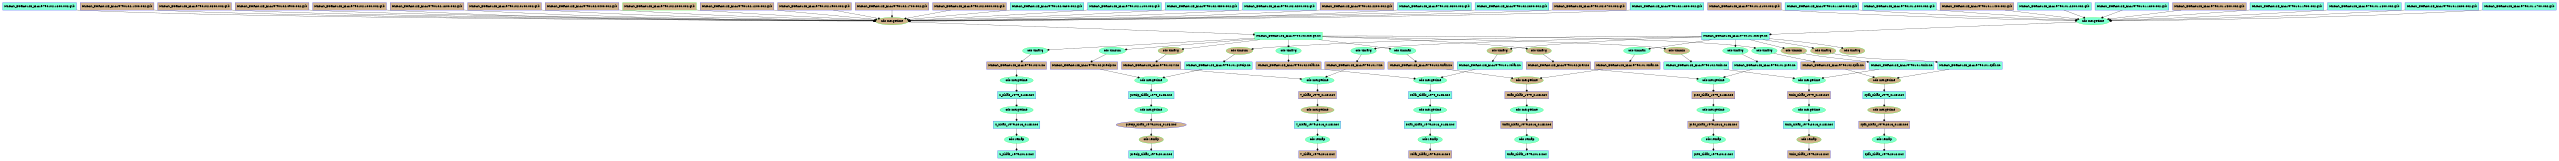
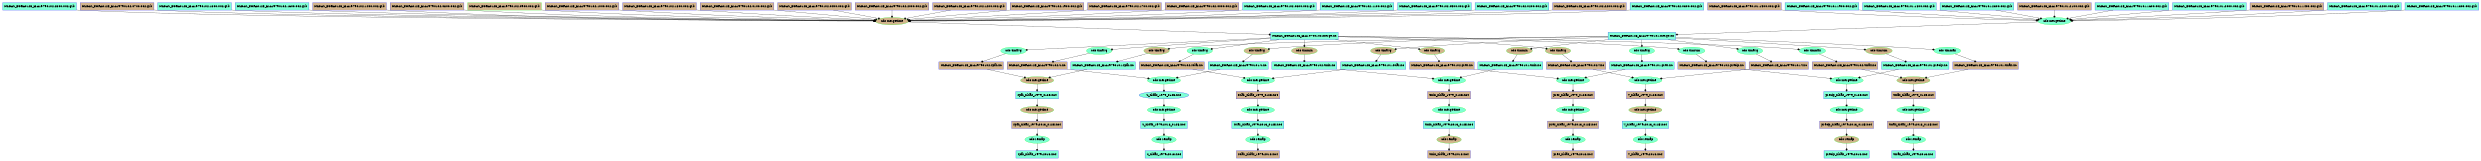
  digraph {
    node [color=blue fillcolor=aquamarine fixedsize=false shape=box style="unfilled,filled"]
    edge [arrowhead=diamond]
    n1 [color=green label="cdo remap" shape=ellipse]
    n2 [fillcolor=tan label="v_nldas_1979-2013.nc4"]
    n3 [color=green label="cdo remap" shape=ellipse]
    n4 [label="u_nldas_1979-2013.nc4"]
    n5 [color=green label="cdo remap" shape=ellipse]
    n6 [label="spfh_nldas_1979-2013.nc4"]
    n7 [color=green label="cdo remap" shape=ellipse]
-   n8 [label="pres_nldas_1979-2013.nc4"]
+   n8 [fillcolor=tan label="pres_nldas_1979-2013.nc4"]
    n9 [color=green label="cdo remap" shape=ellipse]
    n10 [fillcolor=tan label="solar_nldas_1979-2013.nc4"]
    n11 [color=green fillcolor=tan label="cdo remap" shape=ellipse]
    n12 [label="precip_nldas_1979-2013.nc4"]
    n13 [color=green fillcolor=tan label="cdo remap" shape=ellipse]
    n14 [fillcolor=tan label="tmin_nldas_1979-2013.nc4"]
    n15 [color=green label="cdo remap" shape=ellipse]
    n16 [label="tmax_nldas_1979-2013.nc4"]
    n17 [color=green fillcolor=tan label="cdo mergetime" shape=ellipse]
    n18 [label="v_nldas_1979-2013_0125.nc4"]
    n19 [color=green label="cdo mergetime" shape=ellipse]
    n20 [label="u_nldas_1979-2013_0125.nc4"]
    n21 [color=green fillcolor=tan label="cdo mergetime" shape=ellipse]
    n22 [fillcolor=tan label="spfh_nldas_1979-2013_0125.nc4"]
    n23 [color=green label="cdo mergetime" shape=ellipse]
    n24 [fillcolor=tan label="pres_nldas_1979-2013_0125.nc4"]
    n25 [color=green label="cdo mergetime" shape=ellipse]
    n26 [label="solar_nldas_1979-2013_0125.nc4"]
    n27 [color=green label="cdo mergetime" shape=ellipse]
-   n28 [fillcolor=tan label="precip_nldas_1979-2013_0125.nc4" shape=ellipse]
+   n28 [fillcolor=tan label="precip_nldas_1979-2013_0125.nc4"]
    n29 [color=green label="cdo mergetime" shape=ellipse]
    n30 [label="tmin_nldas_1979-2013_0125.nc4"]
    n31 [color=green label="cdo mergetime" shape=ellipse]
    n32 [fillcolor=tan label="tmax_nldas_1979-2013_0125.nc4"]
    n33 [color=green label="cdo mergetime" shape=ellipse]
    n34 [fillcolor=tan label="v_nldas_1979_0125.nc4"]
    n35 [color=green label="cdo mergetime" shape=ellipse]
-   n36 [label="u_nldas_1979_0125.nc4"]
+   n36 [label="u_nldas_1979_0125.nc4" shape=ellipse]
    n37 [color=green fillcolor=tan label="cdo mergetime" shape=ellipse]
    n38 [label="spfh_nldas_1979_0125.nc4"]
    n39 [color=green label="cdo mergetime" shape=ellipse]
    n40 [fillcolor=tan label="pres_nldas_1979_0125.nc4"]
    n41 [color=green label="cdo mergetime" shape=ellipse]
-   n42 [label="solar_nldas_1979_0125.nc4"]
+   n42 [fillcolor=tan label="solar_nldas_1979_0125.nc4"]
    n43 [color=green label="cdo mergetime" shape=ellipse]
    n44 [label="precip_nldas_1979_0125.nc4"]
    n45 [color=green label="cdo mergetime" shape=ellipse]
    n46 [fillcolor=tan label="tmin_nldas_1979_0125.nc4"]
    n47 [color=green fillcolor=tan label="cdo mergetime" shape=ellipse]
    n48 [fillcolor=tan label="tmax_nldas_1979_0125.nc4"]
    n49 [color=green fillcolor=tan label="cdo timavg" shape=ellipse]
    n50 [fillcolor=tan label="NLDAS_FORA0125_H.A19790102.v.nc"]
    n51 [color=green label="cdo timavg" shape=ellipse]
    n52 [fillcolor=tan label="NLDAS_FORA0125_H.A19790102.u.nc"]
    n53 [color=green label="cdo timavg" shape=ellipse]
    n54 [fillcolor=tan label="NLDAS_FORA0125_H.A19790102.spfh.nc"]
    n55 [color=green fillcolor=tan label="cdo timavg" shape=ellipse]
    n56 [fillcolor=tan label="NLDAS_FORA0125_H.A19790102.pres.nc"]
    n57 [color=green label="cdo timavg" shape=ellipse]
    n58 [fillcolor=tan label="NLDAS_FORA0125_H.A19790102.solar.nc"]
    n59 [color=green label="cdo timsum" shape=ellipse]
    n60 [fillcolor=tan label="NLDAS_FORA0125_H.A19790102.precip.nc"]
    n61 [color=green fillcolor=tan label="cdo timmin" shape=ellipse]
    n62 [label="NLDAS_FORA0125_H.A19790102.tmin.nc"]
    n63 [color=green label="cdo timmax" shape=ellipse]
    n64 [fillcolor=tan label="NLDAS_FORA0125_H.A19790102.tmax.nc"]
    n65 [color=green label="cdo timavg" shape=ellipse]
    n66 [fillcolor=tan label="NLDAS_FORA0125_H.A19790101.v.nc"]
    n67 [color=green fillcolor=tan label="cdo timavg" shape=ellipse]
+   n68 [label="NLDAS_FORA0125_H.A19790101.u.nc"]
    n69 [color=green fillcolor=tan label="cdo timavg" shape=ellipse]
    n70 [label="NLDAS_FORA0125_H.A19790101.spfh.nc"]
    n71 [color=green label="cdo timavg" shape=ellipse]
    n72 [label="NLDAS_FORA0125_H.A19790101.pres.nc"]
    n73 [color=green fillcolor=tan label="cdo timavg" shape=ellipse]
    n74 [label="NLDAS_FORA0125_H.A19790101.solar.nc"]
    n75 [color=green fillcolor=tan label="cdo timsum" shape=ellipse]
    n76 [label="NLDAS_FORA0125_H.A19790101.precip.nc"]
    n77 [color=green fillcolor=tan label="cdo timmin" shape=ellipse]
    n78 [label="NLDAS_FORA0125_H.A19790101.tmin.nc"]
    n79 [color=green label="cdo timmax" shape=ellipse]
    n80 [fillcolor=tan label="NLDAS_FORA0125_H.A19790101.tmax.nc"]
    n81 [color=green fillcolor=tan label="cdo mergetime" shape=ellipse]
-   n82 [color=green label="NLDAS_FORA0125_H.A19790102.merge.nc"]
+   n82 [label="NLDAS_FORA0125_H.A19790102.merge.nc"]
    n83 [color=green label="cdo mergetime" shape=ellipse]
    n84 [label="NLDAS_FORA0125_H.A19790101.merge.nc"]
    n85 [fillcolor=tan label="NLDAS_FORA0125_H.A19790102.1700.002.grb"]
    n86 [fillcolor=tan label="NLDAS_FORA0125_H.A19790101.2100.002.grb"]
    n87 [label="NLDAS_FORA0125_H.A19790101.1600.002.grb"]
    n88 [label="NLDAS_FORA0125_H.A19790101.2000.002.grb"]
    n89 [fillcolor=tan label="NLDAS_FORA0125_H.A19790102.0000.002.grb"]
    n90 [label="NLDAS_FORA0125_H.A19790102.0600.002.grb"]
    n91 [fillcolor=tan label="NLDAS_FORA0125_H.A19790101.1400.002.grb"]
    n92 [label="NLDAS_FORA0125_H.A19790102.1100.002.grb"]
    n93 [label="NLDAS_FORA0125_H.A19790102.0500.002.grb"]
    n94 [label="NLDAS_FORA0125_H.A19790102.0200.002.grb"]
    n95 [fillcolor=tan label="NLDAS_FORA0125_H.A19790102.2200.002.grb"]
    n96 [label="NLDAS_FORA0125_H.A19790102.0300.002.grb"]
    n97 [label="NLDAS_FORA0125_H.A19790102.2300.002.grb"]
    n98 [fillcolor=tan label="NLDAS_FORA0125_H.A19790102.0700.002.grb"]
    n99 [label="NLDAS_FORA0125_H.A19790101.2200.002.grb"]
    n100 [label="NLDAS_FORA0125_H.A19790102.1300.002.grb"]
    n101 [label="NLDAS_FORA0125_H.A19790102.1600.002.grb"]
    n102 [fillcolor=tan label="NLDAS_FORA0125_H.A19790102.1400.002.grb"]
    n103 [fillcolor=tan label="NLDAS_FORA0125_H.A19790102.0800.002.grb"]
-   n104 [fillcolor=tan label="NLDAS_FORA0125_H.A19790102.0900.002.grb"]
+   n104 [color=green fillcolor=tan label="NLDAS_FORA0125_H.A19790102.0900.002.grb"]
    n105 [fillcolor=tan label="NLDAS_FORA0125_H.A19790102.1000.002.grb"]
    n106 [fillcolor=tan label="NLDAS_FORA0125_H.A19790102.1800.002.grb"]
    n107 [fillcolor=tan label="NLDAS_FORA0125_H.A19790102.0100.002.grb"]
    n108 [label="NLDAS_FORA0125_H.A19790101.1300.002.grb"]
    n109 [fillcolor=tan label="NLDAS_FORA0125_H.A19790101.1500.002.grb"]
    n110 [fillcolor=tan label="NLDAS_FORA0125_H.A19790102.0400.002.grb"]
-   n111 [color=green fillcolor=tan label="NLDAS_FORA0125_H.A19790102.2000.002.grb"]
+   n111 [fillcolor=tan label="NLDAS_FORA0125_H.A19790102.2000.002.grb"]
    n112 [fillcolor=tan label="NLDAS_FORA0125_H.A19790102.1200.002.grb"]
    n113 [fillcolor=tan label="NLDAS_FORA0125_H.A19790102.1900.002.grb"]
    n114 [label="NLDAS_FORA0125_H.A19790101.1900.002.grb"]
    n115 [label="NLDAS_FORA0125_H.A19790101.1800.002.grb"]
    n116 [label="NLDAS_FORA0125_H.A19790101.2300.002.grb"]
-   n117 [label="NLDAS_FORA0125_H.A19790101.1700.002.grb"]
    n1 -> n2
    n3 -> n4
    n5 -> n6 [arrowhead=dot]
    n7 -> n8
    n9 -> n10
    n11 -> n12
    n13 -> n14
    n15 -> n16
    n17 -> n18 [arrowhead=dot]
    n18 -> n1
    n19 -> n20
    n20 -> n3
    n21 -> n22 [arrowhead=dot]
    n22 -> n5
    n23 -> n24 [arrowhead=dot]
    n24 -> n7
    n25 -> n26 [arrowhead=dot]
    n26 -> n9
    n27 -> n28
    n28 -> n11
    n29 -> n30 [arrowhead=dot]
    n30 -> n13 [arrowhead=dot]
    n31 -> n32
    n32 -> n15 [arrowhead=dot]
    n33 -> n34
    n34 -> n17
    n35 -> n36 [arrowhead=dot]
    n36 -> n19 [arrowhead=dot]
    n37 -> n38
    n38 -> n21 [arrowhead=dot]
    n39 -> n40 [arrowhead=dot]
    n40 -> n23
    n41 -> n42 [arrowhead=dot]
    n42 -> n25 [arrowhead=dot]
    n43 -> n44
    n44 -> n27 [arrowhead=dot]
    n45 -> n46
    n46 -> n29
    n47 -> n48 [arrowhead=dot]
    n48 -> n31 [arrowhead=dot]
    n49 -> n50 [arrowhead=dot]
    n50 -> n33
    n51 -> n52 [arrowhead=dot]
    n52 -> n35
    n53 -> n54 [arrowhead=dot]
    n54 -> n37 [arrowhead=dot]
    n55 -> n56 [arrowhead=dot]
    n56 -> n39 [arrowhead=dot]
    n57 -> n58
    n58 -> n41 [arrowhead=dot]
    n59 -> n60 [arrowhead=dot]
    n60 -> n43
    n61 -> n62 [arrowhead=dot]
    n62 -> n45
    n63 -> n64 [arrowhead=dot]
    n64 -> n47 [arrowhead=dot]
    n65 -> n66 [arrowhead=dot]
    n66 -> n33
+   n67 -> n68 [arrowhead=dot]
+   n68 -> n35
    n69 -> n70
    n70 -> n37
    n71 -> n72 [arrowhead=dot]
    n72 -> n39
    n73 -> n74
    n74 -> n41
    n75 -> n76 [arrowhead=dot]
    n76 -> n43
    n77 -> n78
    n78 -> n45 [arrowhead=dot]
    n79 -> n80
    n80 -> n47 [arrowhead=dot]
    n81 -> n82 [arrowhead=dot]
    n82 -> n49 [arrowhead=dot]
    n82 -> n51 [arrowhead=dot]
    n82 -> n53 [arrowhead=dot]
    n82 -> n55
    n82 -> n57 [arrowhead=dot]
    n82 -> n59
    n82 -> n61
    n82 -> n63
    n83 -> n84
    n84 -> n65
    n84 -> n67 [arrowhead=dot]
    n84 -> n69
    n84 -> n71
    n84 -> n73 [arrowhead=dot]
    n84 -> n75
    n84 -> n77 [arrowhead=dot]
    n84 -> n79
    n85 -> n81
    n86 -> n83 [arrowhead=dot]
    n87 -> n83 [arrowhead=dot]
    n88 -> n83 [arrowhead=dot]
    n89 -> n81
    n90 -> n81 [arrowhead=dot]
    n91 -> n83 [arrowhead=dot]
    n92 -> n81
    n93 -> n81
    n94 -> n81
    n95 -> n81 [arrowhead=dot]
    n96 -> n81 [arrowhead=dot]
    n97 -> n81
    n98 -> n81 [arrowhead=dot]
    n99 -> n83 [arrowhead=dot]
    n100 -> n81 [arrowhead=dot]
    n101 -> n81
    n102 -> n81 [arrowhead=dot]
    n103 -> n81 [arrowhead=dot]
    n104 -> n81
    n105 -> n81 [arrowhead=dot]
    n106 -> n81
    n107 -> n81 [arrowhead=dot]
    n108 -> n83
    n109 -> n83
    n110 -> n81 [arrowhead=dot]
    n111 -> n81 [arrowhead=dot]
    n112 -> n81 [arrowhead=dot]
    n113 -> n81 [arrowhead=dot]
    n114 -> n83
    n115 -> n83 [arrowhead=dot]
    n116 -> n83
-   n117 -> n83
  }
